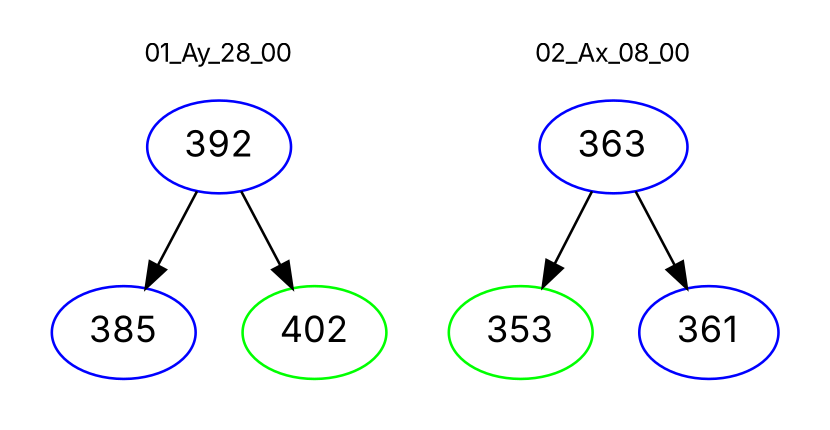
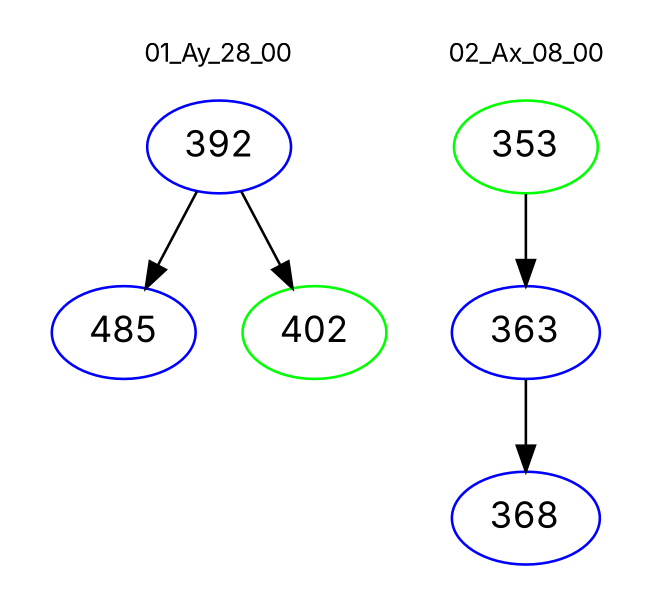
  digraph {
    fontname=Inter
    node [color=blue fontname=Inter]
    edge [color=black fontname=Inter]
    n1 [label=392]
-   n2 [label=385]
+   n2 [label=485]
    n3 [color=green label=402]
    n4 [label=363]
    n5 [color=green label=353]
-   n6 [label=361]
+   n6 [label=368]
    subgraph cluster_1 {
      color=white
      fontsize=10
      label="01_Ay_28_00"
      n1
      n2
      n3
    }
    subgraph cluster_2 {
      color=white
      fontsize=10
      label="02_Ax_08_00"
      n4
      n5
      n6
    }
    n1 -> n2
    n1 -> n3
-   n4 -> n5
+   n5 -> n4
    n4 -> n6
  }
